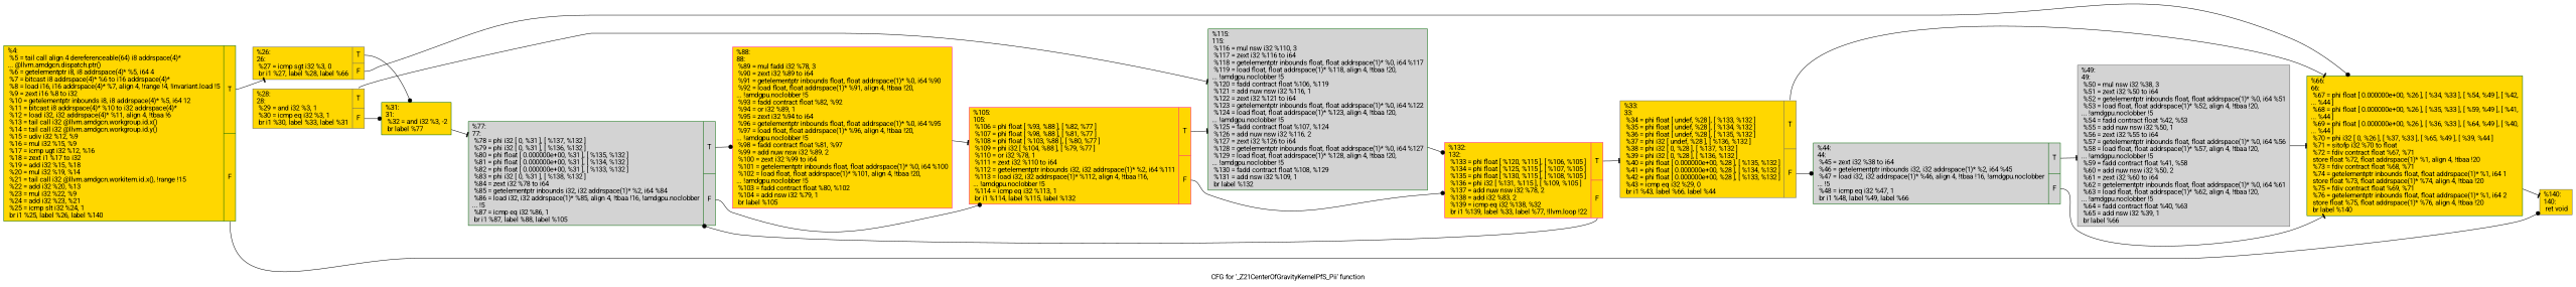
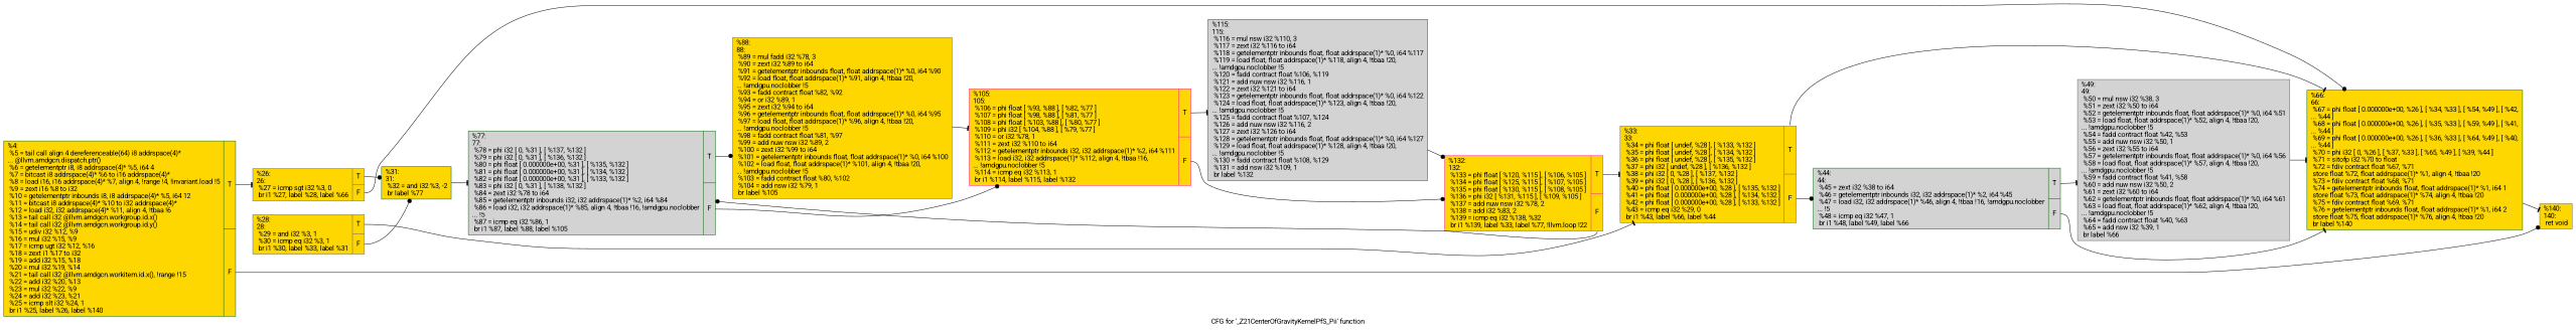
  digraph {
    fontname=Roboto
    label="CFG for '_Z21CenterOfGravityKernelPfS_Pii' function"
    rankdir=LR
    node [color=darkgreen fillcolor=gold fontname=Roboto shape=record style=filled]
    edge [arrowhead=tee fontname=Roboto tailport=s0]
    n1 [label="{%4:\l  %5 = tail call align 4 dereferenceable(64) i8 addrspace(4)*\l... @llvm.amdgcn.dispatch.ptr()\l  %6 = getelementptr i8, i8 addrspace(4)* %5, i64 4\l  %7 = bitcast i8 addrspace(4)* %6 to i16 addrspace(4)*\l  %8 = load i16, i16 addrspace(4)* %7, align 4, !range !4, !invariant.load !5\l  %9 = zext i16 %8 to i32\l  %10 = getelementptr inbounds i8, i8 addrspace(4)* %5, i64 12\l  %11 = bitcast i8 addrspace(4)* %10 to i32 addrspace(4)*\l  %12 = load i32, i32 addrspace(4)* %11, align 4, !tbaa !6\l  %13 = tail call i32 @llvm.amdgcn.workgroup.id.x()\l  %14 = tail call i32 @llvm.amdgcn.workgroup.id.y()\l  %15 = udiv i32 %12, %9\l  %16 = mul i32 %15, %9\l  %17 = icmp ugt i32 %12, %16\l  %18 = zext i1 %17 to i32\l  %19 = add i32 %15, %18\l  %20 = mul i32 %19, %14\l  %21 = tail call i32 @llvm.amdgcn.workitem.id.x(), !range !15\l  %22 = add i32 %20, %13\l  %23 = mul i32 %22, %9\l  %24 = add i32 %23, %21\l  %25 = icmp slt i32 %24, 1\l  br i1 %25, label %26, label %140\l|{<s0>T|<s1>F}}"]
    n2 [color=gray40 label="{%26:\l26:                                               \l  %27 = icmp sgt i32 %3, 0\l  br i1 %27, label %28, label %66\l|{<s0>T|<s1>F}}"]
    n3 [color=gray40 label="{%140:\l140:                                              \l  ret void\l}"]
    n4 [label="{%66:\l66:                                               \l  %67 = phi float [ 0.000000e+00, %26 ], [ %34, %33 ], [ %54, %49 ], [ %42,\l... %44 ]\l  %68 = phi float [ 0.000000e+00, %26 ], [ %35, %33 ], [ %59, %49 ], [ %41,\l... %44 ]\l  %69 = phi float [ 0.000000e+00, %26 ], [ %36, %33 ], [ %64, %49 ], [ %40,\l... %44 ]\l  %70 = phi i32 [ 0, %26 ], [ %37, %33 ], [ %65, %49 ], [ %39, %44 ]\l  %71 = sitofp i32 %70 to float\l  %72 = fdiv contract float %67, %71\l  store float %72, float addrspace(1)* %1, align 4, !tbaa !20\l  %73 = fdiv contract float %68, %71\l  %74 = getelementptr inbounds float, float addrspace(1)* %1, i64 1\l  store float %73, float addrspace(1)* %74, align 4, !tbaa !20\l  %75 = fdiv contract float %69, %71\l  %76 = getelementptr inbounds float, float addrspace(1)* %1, i64 2\l  store float %75, float addrspace(1)* %76, align 4, !tbaa !20\l  br label %140\l}"]
    n5 [label="{%31:\l31:                                               \l  %32 = and i32 %3, -2\l  br label %77\l}"]
    n6 [color=gray40 label="{%28:\l28:                                               \l  %29 = and i32 %3, 1\l  %30 = icmp eq i32 %3, 1\l  br i1 %30, label %33, label %31\l|{<s0>T|<s1>F}}"]
    n7 [color=gray40 label="{%33:\l33:                                               \l  %34 = phi float [ undef, %28 ], [ %133, %132 ]\l  %35 = phi float [ undef, %28 ], [ %134, %132 ]\l  %36 = phi float [ undef, %28 ], [ %135, %132 ]\l  %37 = phi i32 [ undef, %28 ], [ %136, %132 ]\l  %38 = phi i32 [ 0, %28 ], [ %137, %132 ]\l  %39 = phi i32 [ 0, %28 ], [ %136, %132 ]\l  %40 = phi float [ 0.000000e+00, %28 ], [ %135, %132 ]\l  %41 = phi float [ 0.000000e+00, %28 ], [ %134, %132 ]\l  %42 = phi float [ 0.000000e+00, %28 ], [ %133, %132 ]\l  %43 = icmp eq i32 %29, 0\l  br i1 %43, label %66, label %44\l|{<s0>T|<s1>F}}"]
    n8 [fillcolor=lightgrey label="{%44:\l44:                                               \l  %45 = zext i32 %38 to i64\l  %46 = getelementptr inbounds i32, i32 addrspace(1)* %2, i64 %45\l  %47 = load i32, i32 addrspace(1)* %46, align 4, !tbaa !16, !amdgpu.noclobber\l... !5\l  %48 = icmp eq i32 %47, 1\l  br i1 %48, label %49, label %66\l|{<s0>T|<s1>F}}"]
    n9 [fillcolor=lightgrey label="{%77:\l77:                                               \l  %78 = phi i32 [ 0, %31 ], [ %137, %132 ]\l  %79 = phi i32 [ 0, %31 ], [ %136, %132 ]\l  %80 = phi float [ 0.000000e+00, %31 ], [ %135, %132 ]\l  %81 = phi float [ 0.000000e+00, %31 ], [ %134, %132 ]\l  %82 = phi float [ 0.000000e+00, %31 ], [ %133, %132 ]\l  %83 = phi i32 [ 0, %31 ], [ %138, %132 ]\l  %84 = zext i32 %78 to i64\l  %85 = getelementptr inbounds i32, i32 addrspace(1)* %2, i64 %84\l  %86 = load i32, i32 addrspace(1)* %85, align 4, !tbaa !16, !amdgpu.noclobber\l... !5\l  %87 = icmp eq i32 %86, 1\l  br i1 %87, label %88, label %105\l|{<s0>T|<s1>F}}"]
    n10 [color=gray40 fillcolor=lightgrey label="{%49:\l49:                                               \l  %50 = mul nsw i32 %38, 3\l  %51 = zext i32 %50 to i64\l  %52 = getelementptr inbounds float, float addrspace(1)* %0, i64 %51\l  %53 = load float, float addrspace(1)* %52, align 4, !tbaa !20,\l... !amdgpu.noclobber !5\l  %54 = fadd contract float %42, %53\l  %55 = add nuw nsw i32 %50, 1\l  %56 = zext i32 %55 to i64\l  %57 = getelementptr inbounds float, float addrspace(1)* %0, i64 %56\l  %58 = load float, float addrspace(1)* %57, align 4, !tbaa !20,\l... !amdgpu.noclobber !5\l  %59 = fadd contract float %41, %58\l  %60 = add nuw nsw i32 %50, 2\l  %61 = zext i32 %60 to i64\l  %62 = getelementptr inbounds float, float addrspace(1)* %0, i64 %61\l  %63 = load float, float addrspace(1)* %62, align 4, !tbaa !20,\l... !amdgpu.noclobber !5\l  %64 = fadd contract float %40, %63\l  %65 = add nsw i32 %39, 1\l  br label %66\l}"]
    n11 [color=deeppink label="{%88:\l88:                                               \l  %89 = mul fadd i32 %78, 3\l  %90 = zext i32 %89 to i64\l  %91 = getelementptr inbounds float, float addrspace(1)* %0, i64 %90\l  %92 = load float, float addrspace(1)* %91, align 4, !tbaa !20,\l... !amdgpu.noclobber !5\l  %93 = fadd contract float %82, %92\l  %94 = or i32 %89, 1\l  %95 = zext i32 %94 to i64\l  %96 = getelementptr inbounds float, float addrspace(1)* %0, i64 %95\l  %97 = load float, float addrspace(1)* %96, align 4, !tbaa !20,\l... !amdgpu.noclobber !5\l  %98 = fadd contract float %81, %97\l  %99 = add nuw nsw i32 %89, 2\l  %100 = zext i32 %99 to i64\l  %101 = getelementptr inbounds float, float addrspace(1)* %0, i64 %100\l  %102 = load float, float addrspace(1)* %101, align 4, !tbaa !20,\l... !amdgpu.noclobber !5\l  %103 = fadd contract float %80, %102\l  %104 = add nsw i32 %79, 1\l  br label %105\l}"]
    n12 [color=deeppink label="{%105:\l105:                                              \l  %106 = phi float [ %93, %88 ], [ %82, %77 ]\l  %107 = phi float [ %98, %88 ], [ %81, %77 ]\l  %108 = phi float [ %103, %88 ], [ %80, %77 ]\l  %109 = phi i32 [ %104, %88 ], [ %79, %77 ]\l  %110 = or i32 %78, 1\l  %111 = zext i32 %110 to i64\l  %112 = getelementptr inbounds i32, i32 addrspace(1)* %2, i64 %111\l  %113 = load i32, i32 addrspace(1)* %112, align 4, !tbaa !16,\l... !amdgpu.noclobber !5\l  %114 = icmp eq i32 %113, 1\l  br i1 %114, label %115, label %132\l|{<s0>T|<s1>F}}"]
    n13 [fillcolor=lightgrey label="{%115:\l115:                                              \l  %116 = mul nsw i32 %110, 3\l  %117 = zext i32 %116 to i64\l  %118 = getelementptr inbounds float, float addrspace(1)* %0, i64 %117\l  %119 = load float, float addrspace(1)* %118, align 4, !tbaa !20,\l... !amdgpu.noclobber !5\l  %120 = fadd contract float %106, %119\l  %121 = add nuw nsw i32 %116, 1\l  %122 = zext i32 %121 to i64\l  %123 = getelementptr inbounds float, float addrspace(1)* %0, i64 %122\l  %124 = load float, float addrspace(1)* %123, align 4, !tbaa !20,\l... !amdgpu.noclobber !5\l  %125 = fadd contract float %107, %124\l  %126 = add nuw nsw i32 %116, 2\l  %127 = zext i32 %126 to i64\l  %128 = getelementptr inbounds float, float addrspace(1)* %0, i64 %127\l  %129 = load float, float addrspace(1)* %128, align 4, !tbaa !20,\l... !amdgpu.noclobber !5\l  %130 = fadd contract float %108, %129\l  %131 = add nsw i32 %109, 1\l  br label %132\l}"]
    n14 [color=deeppink label="{%132:\l132:                                              \l  %133 = phi float [ %120, %115 ], [ %106, %105 ]\l  %134 = phi float [ %125, %115 ], [ %107, %105 ]\l  %135 = phi float [ %130, %115 ], [ %108, %105 ]\l  %136 = phi i32 [ %131, %115 ], [ %109, %105 ]\l  %137 = add nuw nsw i32 %78, 2\l  %138 = add i32 %83, 2\l  %139 = icmp eq i32 %138, %32\l  br i1 %139, label %33, label %77, !llvm.loop !22\l|{<s0>T|<s1>F}}"]
    n1 -> n2
    n1 -> n3 [arrowhead=dot tailport=s1]
    n2 -> n4 [arrowhead=dot tailport=s1]
    n2 -> n5 [arrowhead=dot]
    n4 -> n3
    n5 -> n9
    n6 -> n5 [arrowhead=dot tailport=s1]
-   n6 -> n13
+   n6 -> n7
    n7 -> n4
    n7 -> n8 [arrowhead=dot tailport=s1]
    n8 -> n4 [tailport=s1]
    n8 -> n10
    n9 -> n11 [arrowhead=dot]
    n9 -> n12 [arrowhead=dot tailport=s1]
    n10 -> n4
    n11 -> n12
    n12 -> n13
    n12 -> n14 [arrowhead=dot tailport=s1]
    n13 -> n14 [arrowhead=dot]
    n14 -> n7
    n14 -> n9 [arrowhead=dot tailport=s1]
  }
